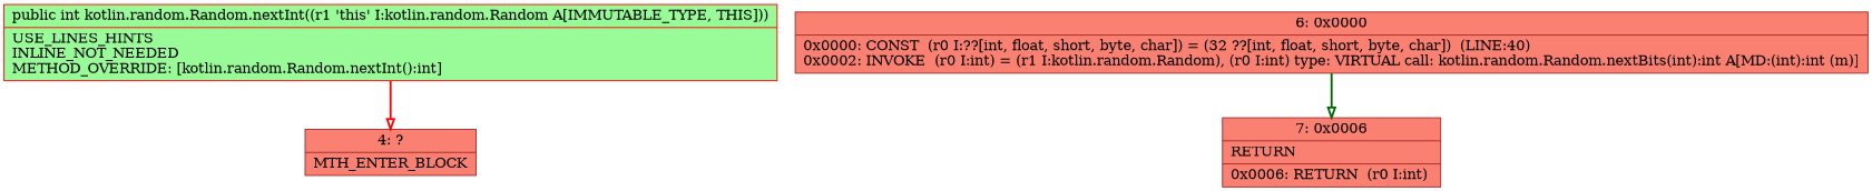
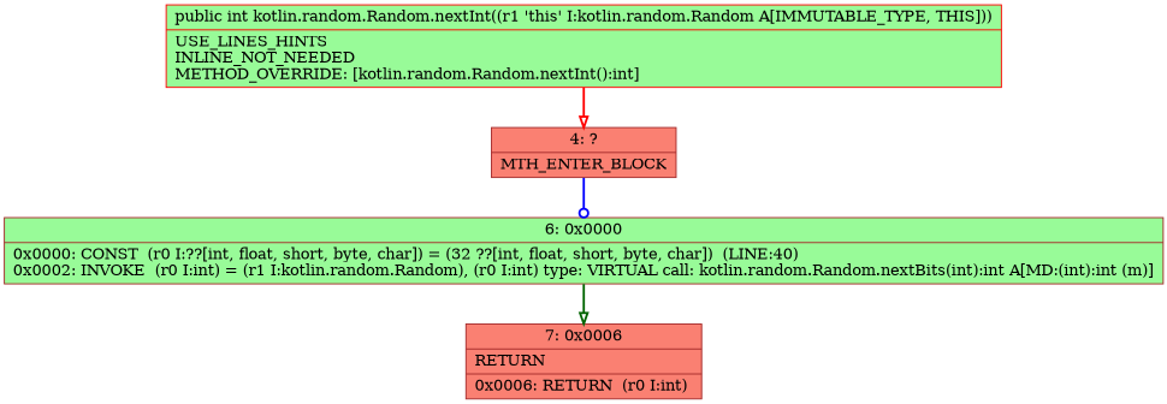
  digraph {
    node [color=brown fillcolor=salmon shape=record style=filled]
    edge [arrowhead=onormal style=bold]
    n1 [label="{4\:\ ?|MTH_ENTER_BLOCK\l}"]
-   n2 [label="{6\:\ 0x0000|0x0000: CONST  (r0 I:??[int, float, short, byte, char]) = (32 ??[int, float, short, byte, char])  (LINE:40)\l0x0002: INVOKE  (r0 I:int) = (r1 I:kotlin.random.Random), (r0 I:int) type: VIRTUAL call: kotlin.random.Random.nextBits(int):int A[MD:(int):int (m)]\l}"]
+   n2 [fillcolor=palegreen label="{6\:\ 0x0000|0x0000: CONST  (r0 I:??[int, float, short, byte, char]) = (32 ??[int, float, short, byte, char])  (LINE:40)\l0x0002: INVOKE  (r0 I:int) = (r1 I:kotlin.random.Random), (r0 I:int) type: VIRTUAL call: kotlin.random.Random.nextBits(int):int A[MD:(int):int (m)]\l}"]
    n3 [label="{7\:\ 0x0006|RETURN\l|0x0006: RETURN  (r0 I:int) \l}"]
    n4 [color=red fillcolor=palegreen label="{public int kotlin.random.Random.nextInt((r1 'this' I:kotlin.random.Random A[IMMUTABLE_TYPE, THIS]))  | USE_LINES_HINTS\lINLINE_NOT_NEEDED\lMETHOD_OVERRIDE: [kotlin.random.Random.nextInt():int]\l}"]
+   n1 -> n2 [arrowhead=odot color=blue]
    n2 -> n3 [color=darkgreen]
    n4 -> n1 [color=red]
  }
